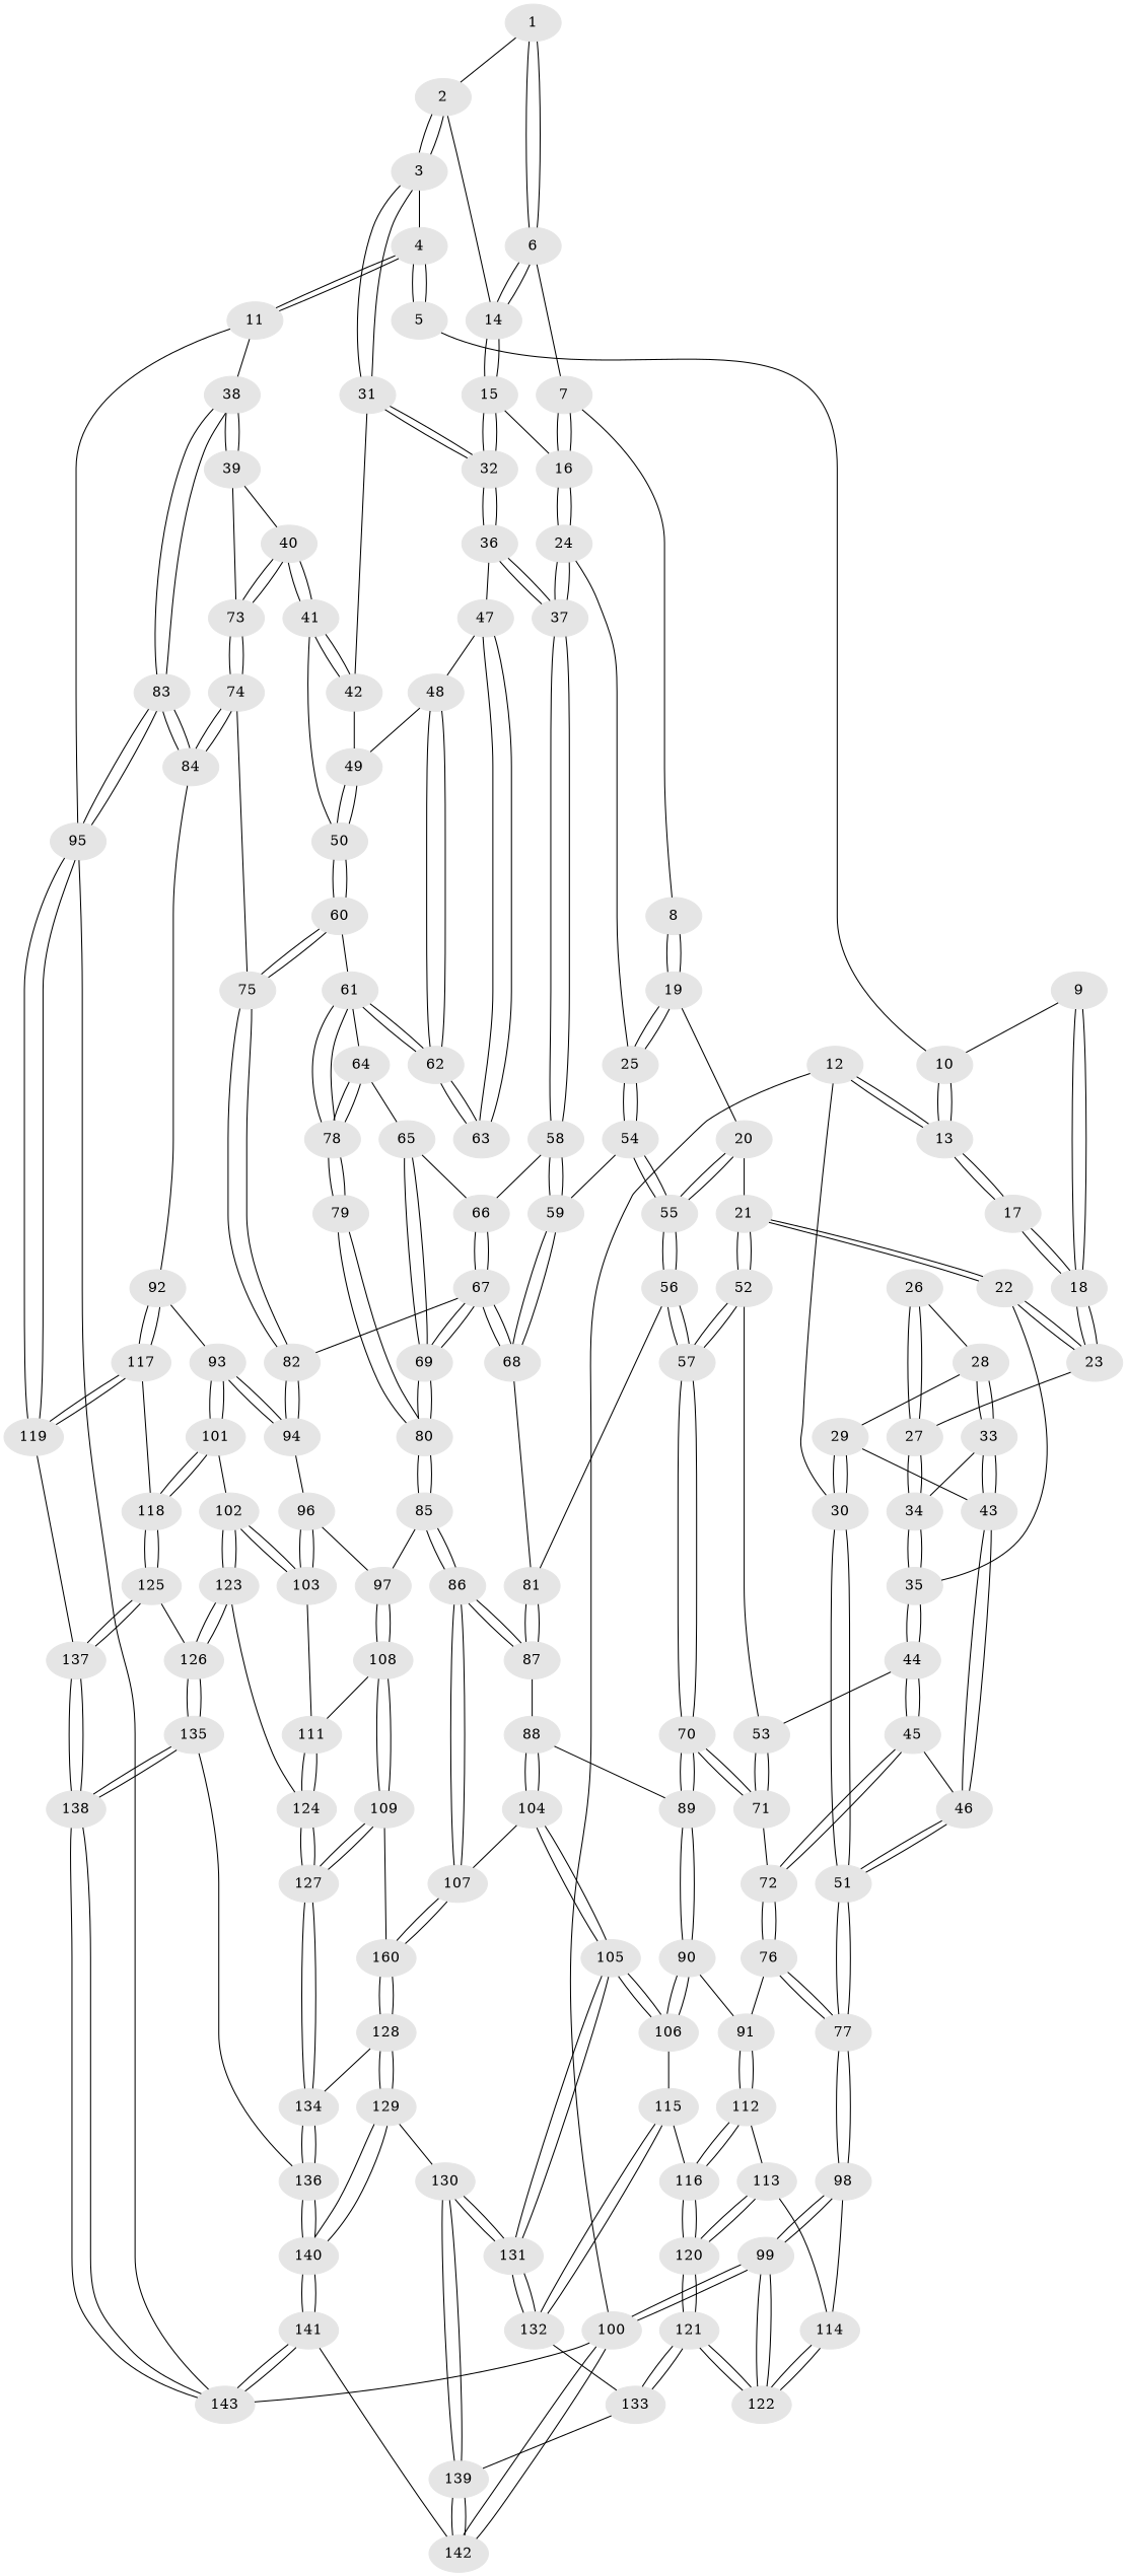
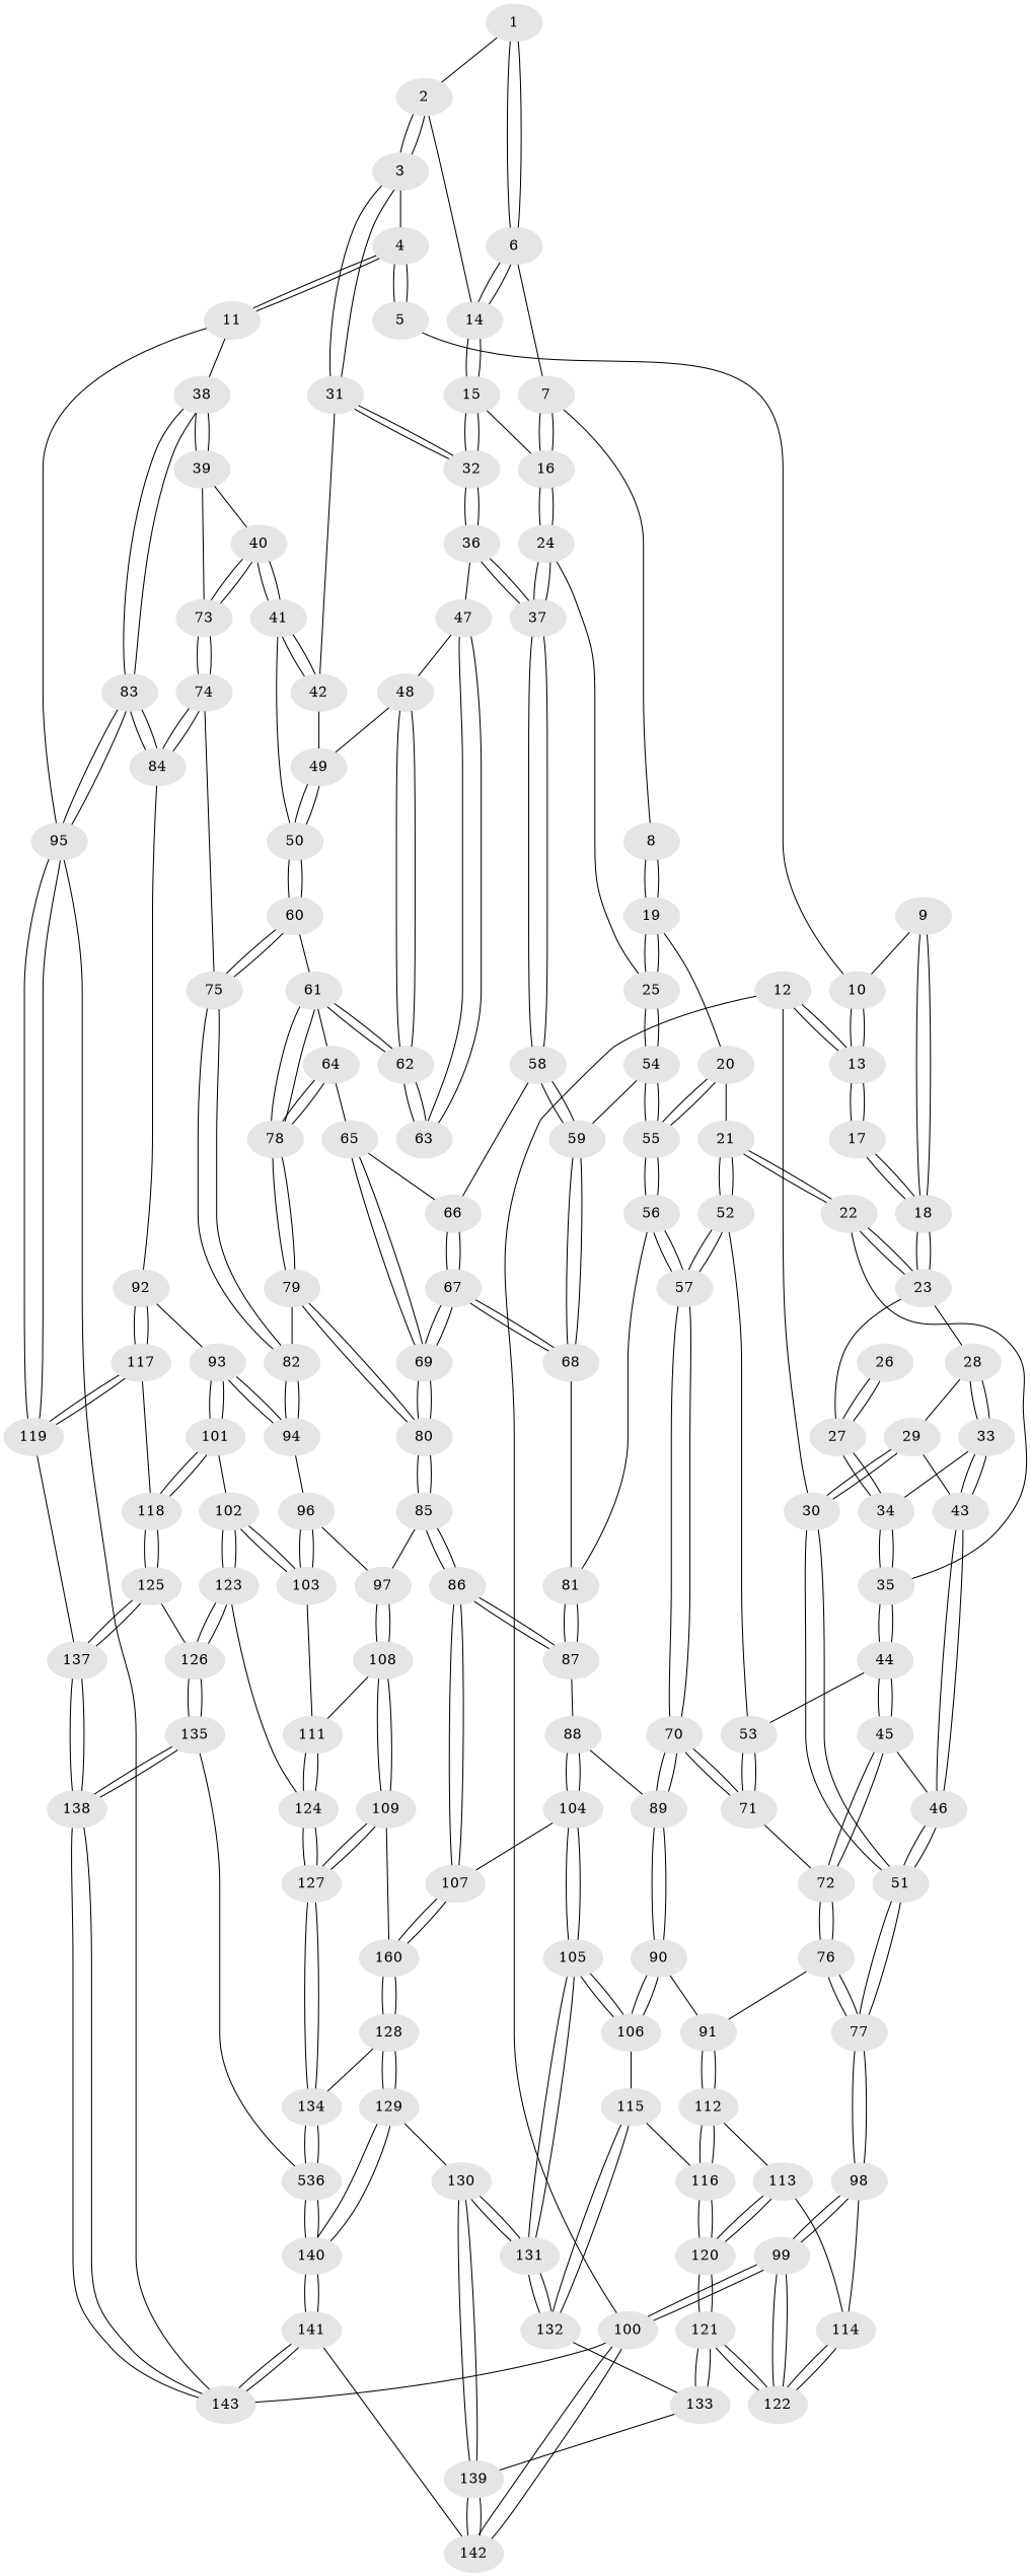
  graph {
    node [color=gray90 style=filled]
    1
    2
    6
    3
    14
    7
    4
    31
    15
    5
    11
    32
    42
    10
    38
    95
    13
    8
    16
    19
    24
    9
    18
    20
    25
    23
    17
    12
    30
    100
    39
    83
    119
    143
    51
    142
    36
    37
    27
    21
    55
    54
    22
    52
    56
    35
    53
    57
    44
    34
    58
    59
    26
    28
    29
    33
    43
    46
    77
    49
    47
    45
    48
    63
    66
    40
    73
    84
    41
    74
    50
    60
    72
    71
    76
    62
    61
    75
    98
    70
    68
    81
    87
    89
    67
    78
    64
    82
    79
    65
    69
    80
    85
    90
    91
    92
    94
    112
    99
    114
    86
    97
    88
    96
    93
    117
    107
    108
    n109 [label=160]
    104
    105
    106
    115
    113
    116
    101
    118
    102
    103
    137
    111
    109
    122
    123
    125
    124
    126
    131
    132
    128
    127
    134
    129
    120
    121
    133
    138
    139
    135
-   136
+   136 [label=536]
    130
    140
    141
    1 -- 2
    1 -- 6
    1 -- 6
    2 -- 3
    2 -- 3
    2 -- 14
    6 -- 14
    6 -- 14
    6 -- 7
    3 -- 4
    3 -- 31
    3 -- 31
    14 -- 15
    14 -- 15
    7 -- 8
    7 -- 16
    7 -- 16
    4 -- 5
    4 -- 5
    4 -- 11
    4 -- 11
    31 -- 32
    31 -- 32
    31 -- 42
    15 -- 32
    15 -- 32
    15 -- 16
    5 -- 10
    11 -- 38
    11 -- 95
    32 -- 36
    32 -- 36
    42 -- 49
    10 -- 13
    10 -- 13
    38 -- 39
    38 -- 39
    38 -- 83
    38 -- 83
    95 -- 119
    95 -- 119
    95 -- 143
    13 -- 17
    13 -- 17
    8 -- 19
    8 -- 19
    16 -- 24
    16 -- 24
    19 -- 20
    19 -- 25
    19 -- 25
    24 -- 25
    24 -- 37
    24 -- 37
    9 -- 10
    9 -- 18
    9 -- 18
    18 -- 23
    18 -- 23
    20 -- 21
    20 -- 55
    20 -- 55
    25 -- 54
    25 -- 54
    23 -- 27
    17 -- 18
    17 -- 18
    12 -- 13
    12 -- 13
    12 -- 30
    12 -- 100
    30 -- 51
    30 -- 51
    100 -- 143
    100 -- 142
    100 -- 142
    39 -- 40
    39 -- 73
    83 -- 95
    83 -- 95
    83 -- 84
    83 -- 84
    119 -- 137
    51 -- 77
    51 -- 77
    36 -- 37
    36 -- 37
    36 -- 47
    37 -- 58
    37 -- 58
    27 -- 34
    27 -- 34
    21 -- 22
    21 -- 22
    21 -- 52
    21 -- 52
    55 -- 56
    55 -- 56
    54 -- 55
    54 -- 55
    54 -- 59
    22 -- 23
    22 -- 23
    22 -- 35
    52 -- 53
    52 -- 57
    52 -- 57
    56 -- 57
    56 -- 57
    56 -- 81
    35 -- 44
    35 -- 44
    53 -- 71
    53 -- 71
    57 -- 70
    57 -- 70
    44 -- 53
    44 -- 45
    44 -- 45
    34 -- 35
    34 -- 35
    58 -- 59
    58 -- 59
    58 -- 66
    59 -- 68
    59 -- 68
    26 -- 27
    26 -- 27
-   26 -- 28
+   23 -- 28
    28 -- 29
    28 -- 33
    28 -- 33
    29 -- 30
    29 -- 30
    29 -- 43
    33 -- 34
    33 -- 43
    33 -- 43
    43 -- 46
    43 -- 46
    46 -- 51
    46 -- 51
    77 -- 98
    77 -- 98
    49 -- 50
    49 -- 50
    47 -- 48
    47 -- 63
    47 -- 63
    45 -- 46
    45 -- 72
    45 -- 72
    48 -- 49
    48 -- 62
    48 -- 62
    66 -- 67
    66 -- 67
    40 -- 73
    40 -- 73
    40 -- 41
    40 -- 41
    73 -- 74
    73 -- 74
    84 -- 92
    41 -- 42
    41 -- 42
    41 -- 50
    74 -- 84
    74 -- 84
    74 -- 75
    50 -- 60
    50 -- 60
    60 -- 61
    60 -- 75
    60 -- 75
    72 -- 76
    72 -- 76
    71 -- 72
    76 -- 77
    76 -- 77
    76 -- 91
    62 -- 63
    62 -- 63
    61 -- 62
    61 -- 62
    61 -- 78
    61 -- 78
    61 -- 64
    75 -- 82
    75 -- 82
    98 -- 99
    98 -- 99
    98 -- 114
    70 -- 71
    70 -- 71
    70 -- 89
    70 -- 89
    68 -- 81
    81 -- 87
    81 -- 87
    87 -- 88
    89 -- 90
    89 -- 90
    67 -- 68
    67 -- 68
    67 -- 69
    67 -- 69
    78 -- 79
    78 -- 79
    64 -- 78
    64 -- 78
    64 -- 65
    82 -- 94
    82 -- 94
-   67 -- 82
+   79 -- 82
    79 -- 80
    79 -- 80
    65 -- 66
    65 -- 69
    65 -- 69
    69 -- 80
    69 -- 80
    80 -- 85
    80 -- 85
    85 -- 86
    85 -- 86
    85 -- 97
    90 -- 91
    90 -- 106
    90 -- 106
    91 -- 112
    91 -- 112
    92 -- 93
    92 -- 117
    92 -- 117
    94 -- 96
    112 -- 113
    112 -- 116
    112 -- 116
    99 -- 100
    99 -- 100
    99 -- 122
    99 -- 122
    114 -- 122
    114 -- 122
    86 -- 87
    86 -- 87
    86 -- 107
    86 -- 107
    97 -- 108
    97 -- 108
    88 -- 89
    88 -- 104
    88 -- 104
    96 -- 97
    96 -- 103
    96 -- 103
    93 -- 94
    93 -- 94
    93 -- 101
    93 -- 101
    117 -- 119
    117 -- 119
    117 -- 118
    107 -- n109
    107 -- n109
    108 -- 111
    108 -- 109
    108 -- 109
    n109 -- 128
    n109 -- 128
    104 -- 107
    104 -- 105
    104 -- 105
    105 -- 106
    105 -- 106
    105 -- 131
    105 -- 131
    106 -- 115
    115 -- 116
    115 -- 132
    115 -- 132
    113 -- 114
    113 -- 120
    113 -- 120
    116 -- 120
    116 -- 120
    101 -- 118
    101 -- 118
    101 -- 102
    118 -- 125
    118 -- 125
    102 -- 103
    102 -- 103
    102 -- 123
    102 -- 123
    103 -- 111
    137 -- 138
    137 -- 138
    111 -- 124
    111 -- 124
    109 -- n109
    109 -- 127
    109 -- 127
    123 -- 124
    123 -- 126
    123 -- 126
    125 -- 137
    125 -- 137
    125 -- 126
    124 -- 127
    124 -- 127
    126 -- 135
    126 -- 135
    131 -- 132
    131 -- 132
    132 -- 133
    128 -- 134
    128 -- 129
    128 -- 129
    127 -- 134
    127 -- 134
    134 -- 136
    134 -- 136
    129 -- 130
    129 -- 140
    129 -- 140
    120 -- 121
    120 -- 121
    121 -- 122
    121 -- 122
    121 -- 133
    121 -- 133
    133 -- 139
    138 -- 143
    138 -- 143
    139 -- 142
    139 -- 142
    135 -- 138
    135 -- 138
    135 -- 136
    136 -- 140
    136 -- 140
    130 -- 131
    130 -- 131
    130 -- 139
    130 -- 139
    140 -- 141
    140 -- 141
    141 -- 143
    141 -- 143
    141 -- 142
  }
